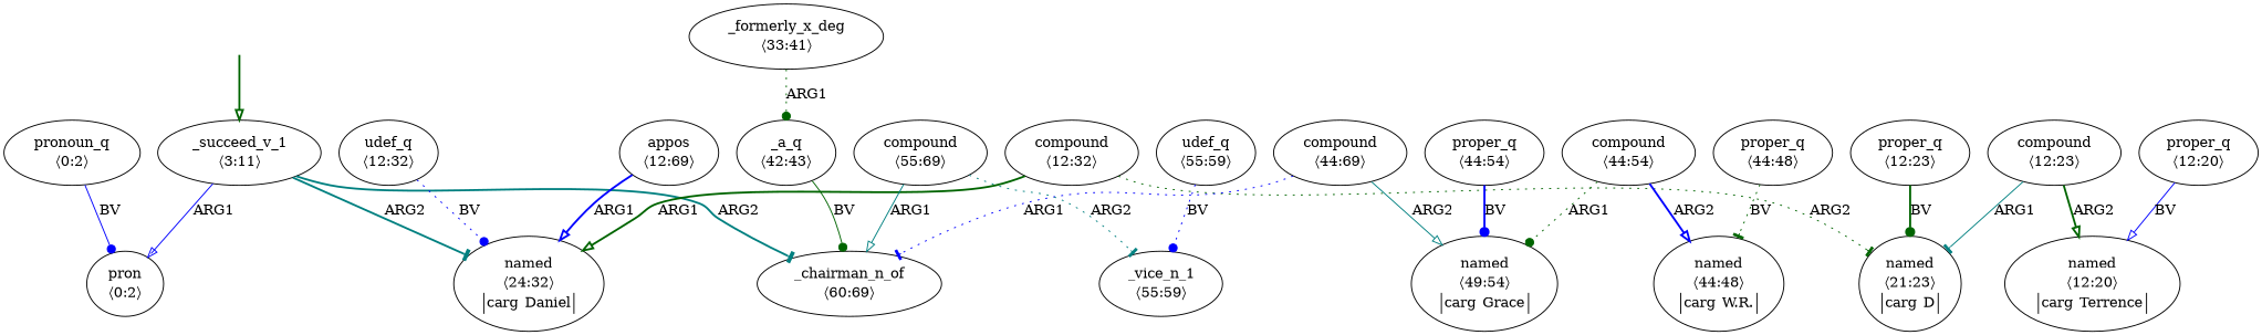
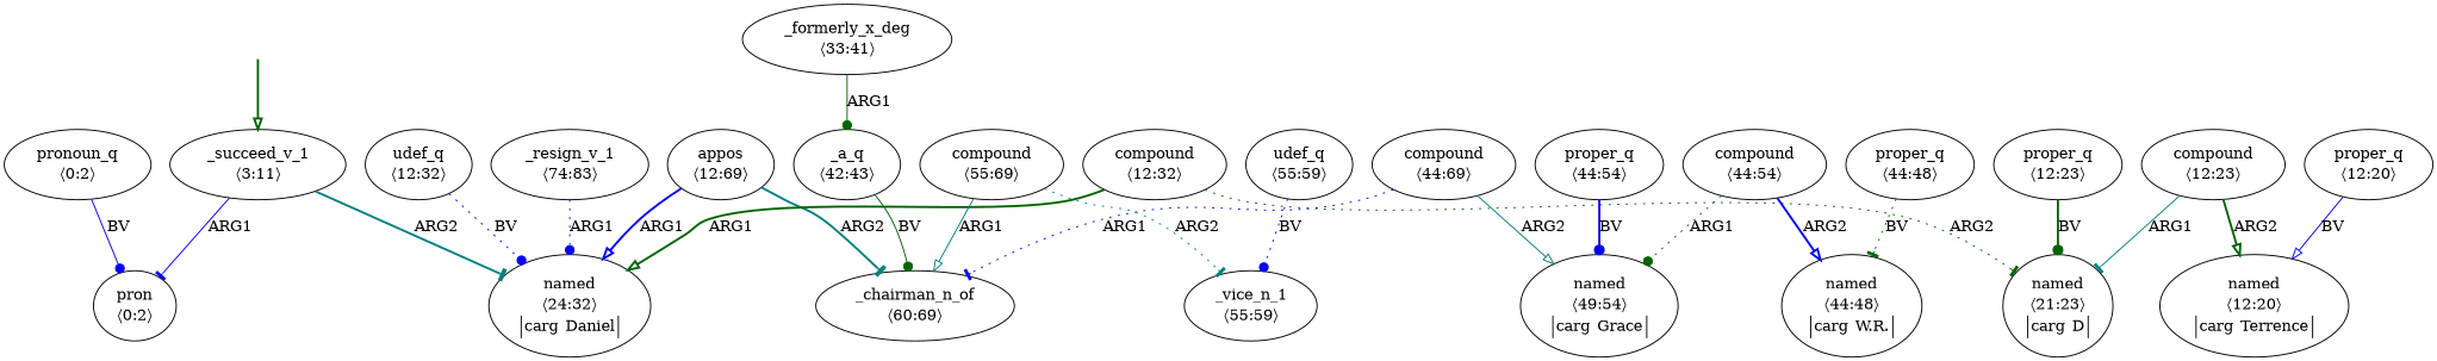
  digraph {
    edge [arrowhead=dot color=blue style=bold]
    top [style=invis]
    n2 [label=<<table align="center" border="0" cellspacing="0"><tr><td colspan="2">_succeed_v_1</td></tr><tr><td colspan="2">〈3:11〉</td></tr></table>>]
    n3 [label=<<table align="center" border="0" cellspacing="0"><tr><td colspan="2">pron</td></tr><tr><td colspan="2">〈0:2〉</td></tr></table>>]
    n4 [label=<<table align="center" border="0" cellspacing="0"><tr><td colspan="2">named</td></tr><tr><td colspan="2">〈24:32〉</td></tr><tr><td sides="l" border="1" align="left">carg</td><td sides="r" border="1" align="left">Daniel</td></tr></table>>]
    n5 [label=<<table align="center" border="0" cellspacing="0"><tr><td colspan="2">pronoun_q</td></tr><tr><td colspan="2">〈0:2〉</td></tr></table>>]
    n6 [label=<<table align="center" border="0" cellspacing="0"><tr><td colspan="2">appos</td></tr><tr><td colspan="2">〈12:69〉</td></tr></table>>]
    n7 [label=<<table align="center" border="0" cellspacing="0"><tr><td colspan="2">_chairman_n_of</td></tr><tr><td colspan="2">〈60:69〉</td></tr></table>>]
    n8 [label=<<table align="center" border="0" cellspacing="0"><tr><td colspan="2">udef_q</td></tr><tr><td colspan="2">〈12:32〉</td></tr></table>>]
    n9 [label=<<table align="center" border="0" cellspacing="0"><tr><td colspan="2">compound</td></tr><tr><td colspan="2">〈12:32〉</td></tr></table>>]
    n10 [label=<<table align="center" border="0" cellspacing="0"><tr><td colspan="2">named</td></tr><tr><td colspan="2">〈21:23〉</td></tr><tr><td sides="l" border="1" align="left">carg</td><td sides="r" border="1" align="left">D</td></tr></table>>]
    n11 [label=<<table align="center" border="0" cellspacing="0"><tr><td colspan="2">proper_q</td></tr><tr><td colspan="2">〈12:23〉</td></tr></table>>]
    n12 [label=<<table align="center" border="0" cellspacing="0"><tr><td colspan="2">compound</td></tr><tr><td colspan="2">〈12:23〉</td></tr></table>>]
    n13 [label=<<table align="center" border="0" cellspacing="0"><tr><td colspan="2">named</td></tr><tr><td colspan="2">〈12:20〉</td></tr><tr><td sides="l" border="1" align="left">carg</td><td sides="r" border="1" align="left">Terrence</td></tr></table>>]
    n14 [label=<<table align="center" border="0" cellspacing="0"><tr><td colspan="2">proper_q</td></tr><tr><td colspan="2">〈12:20〉</td></tr></table>>]
    n15 [label=<<table align="center" border="0" cellspacing="0"><tr><td colspan="2">_formerly_x_deg</td></tr><tr><td colspan="2">〈33:41〉</td></tr></table>>]
    n16 [label=<<table align="center" border="0" cellspacing="0"><tr><td colspan="2">_a_q</td></tr><tr><td colspan="2">〈42:43〉</td></tr></table>>]
    n17 [label=<<table align="center" border="0" cellspacing="0"><tr><td colspan="2">compound</td></tr><tr><td colspan="2">〈44:69〉</td></tr></table>>]
    n18 [label=<<table align="center" border="0" cellspacing="0"><tr><td colspan="2">named</td></tr><tr><td colspan="2">〈49:54〉</td></tr><tr><td sides="l" border="1" align="left">carg</td><td sides="r" border="1" align="left">Grace</td></tr></table>>]
    n19 [label=<<table align="center" border="0" cellspacing="0"><tr><td colspan="2">proper_q</td></tr><tr><td colspan="2">〈44:54〉</td></tr></table>>]
    n20 [label=<<table align="center" border="0" cellspacing="0"><tr><td colspan="2">compound</td></tr><tr><td colspan="2">〈44:54〉</td></tr></table>>]
    n21 [label=<<table align="center" border="0" cellspacing="0"><tr><td colspan="2">named</td></tr><tr><td colspan="2">〈44:48〉</td></tr><tr><td sides="l" border="1" align="left">carg</td><td sides="r" border="1" align="left">W.R.</td></tr></table>>]
    n22 [label=<<table align="center" border="0" cellspacing="0"><tr><td colspan="2">proper_q</td></tr><tr><td colspan="2">〈44:48〉</td></tr></table>>]
    n23 [label=<<table align="center" border="0" cellspacing="0"><tr><td colspan="2">compound</td></tr><tr><td colspan="2">〈55:69〉</td></tr></table>>]
    n24 [label=<<table align="center" border="0" cellspacing="0"><tr><td colspan="2">_vice_n_1</td></tr><tr><td colspan="2">〈55:59〉</td></tr></table>>]
    n25 [label=<<table align="center" border="0" cellspacing="0"><tr><td colspan="2">udef_q</td></tr><tr><td colspan="2">〈55:59〉</td></tr></table>>]
+   n26 [label=<<table align="center" border="0" cellspacing="0"><tr><td colspan="2">_resign_v_1</td></tr><tr><td colspan="2">〈74:83〉</td></tr></table>>]
    top -> n2 [arrowhead=onormal color=darkgreen]
-   n2 -> n3 [arrowhead=onormal label=ARG1 style=solid]
+   n2 -> n3 [arrowhead=tee label=ARG1 style=solid]
    n2 -> n4 [arrowhead=tee color=teal label=ARG2]
    n5 -> n3 [label=BV style=solid]
    n6 -> n4 [arrowhead=onormal label=ARG1]
-   n2 -> n7 [arrowhead=tee color=teal label=ARG2]
+   n6 -> n7 [arrowhead=tee color=teal label=ARG2]
    n8 -> n4 [label=BV style=dotted]
    n9 -> n4 [arrowhead=onormal color=darkgreen label=ARG1]
    n9 -> n10 [arrowhead=tee color=darkgreen label=ARG2 style=dotted]
    n11 -> n10 [color=darkgreen label=BV]
    n12 -> n10 [arrowhead=tee color=teal label=ARG1 style=solid]
    n12 -> n13 [arrowhead=onormal color=darkgreen label=ARG2]
    n14 -> n13 [arrowhead=onormal label=BV style=solid]
-   n15 -> n16 [color=darkgreen label=ARG1 style=dotted]
+   n15 -> n16 [color=darkgreen label=ARG1 style=solid]
    n16 -> n7 [color=darkgreen label=BV style=solid]
    n17 -> n7 [arrowhead=tee label=ARG1 style=dotted]
    n17 -> n18 [arrowhead=onormal color=teal label=ARG2 style=solid]
    n19 -> n18 [label=BV]
    n20 -> n18 [color=darkgreen label=ARG1 style=dotted]
    n20 -> n21 [arrowhead=onormal label=ARG2]
    n22 -> n21 [arrowhead=tee color=darkgreen label=BV style=dotted]
    n23 -> n7 [arrowhead=onormal color=teal label=ARG1 style=solid]
    n23 -> n24 [arrowhead=tee color=teal label=ARG2 style=dotted]
    n25 -> n24 [label=BV style=dotted]
+   n26 -> n4 [label=ARG1 style=dotted]
  }
